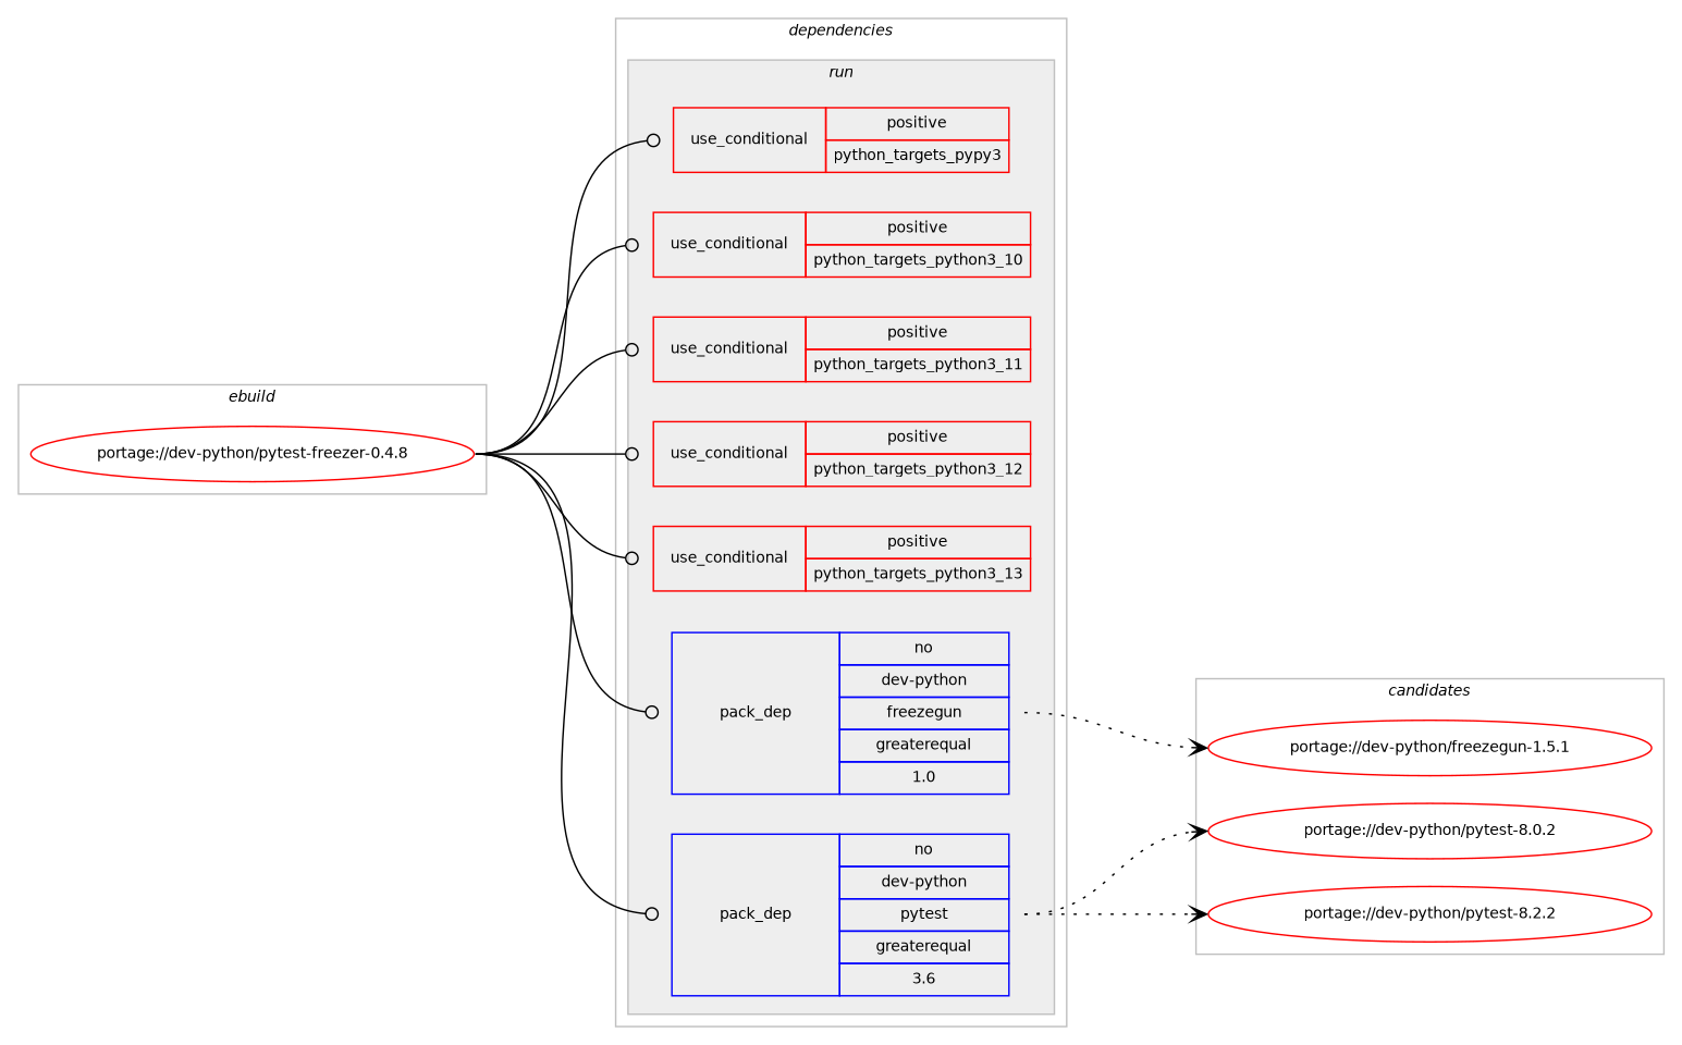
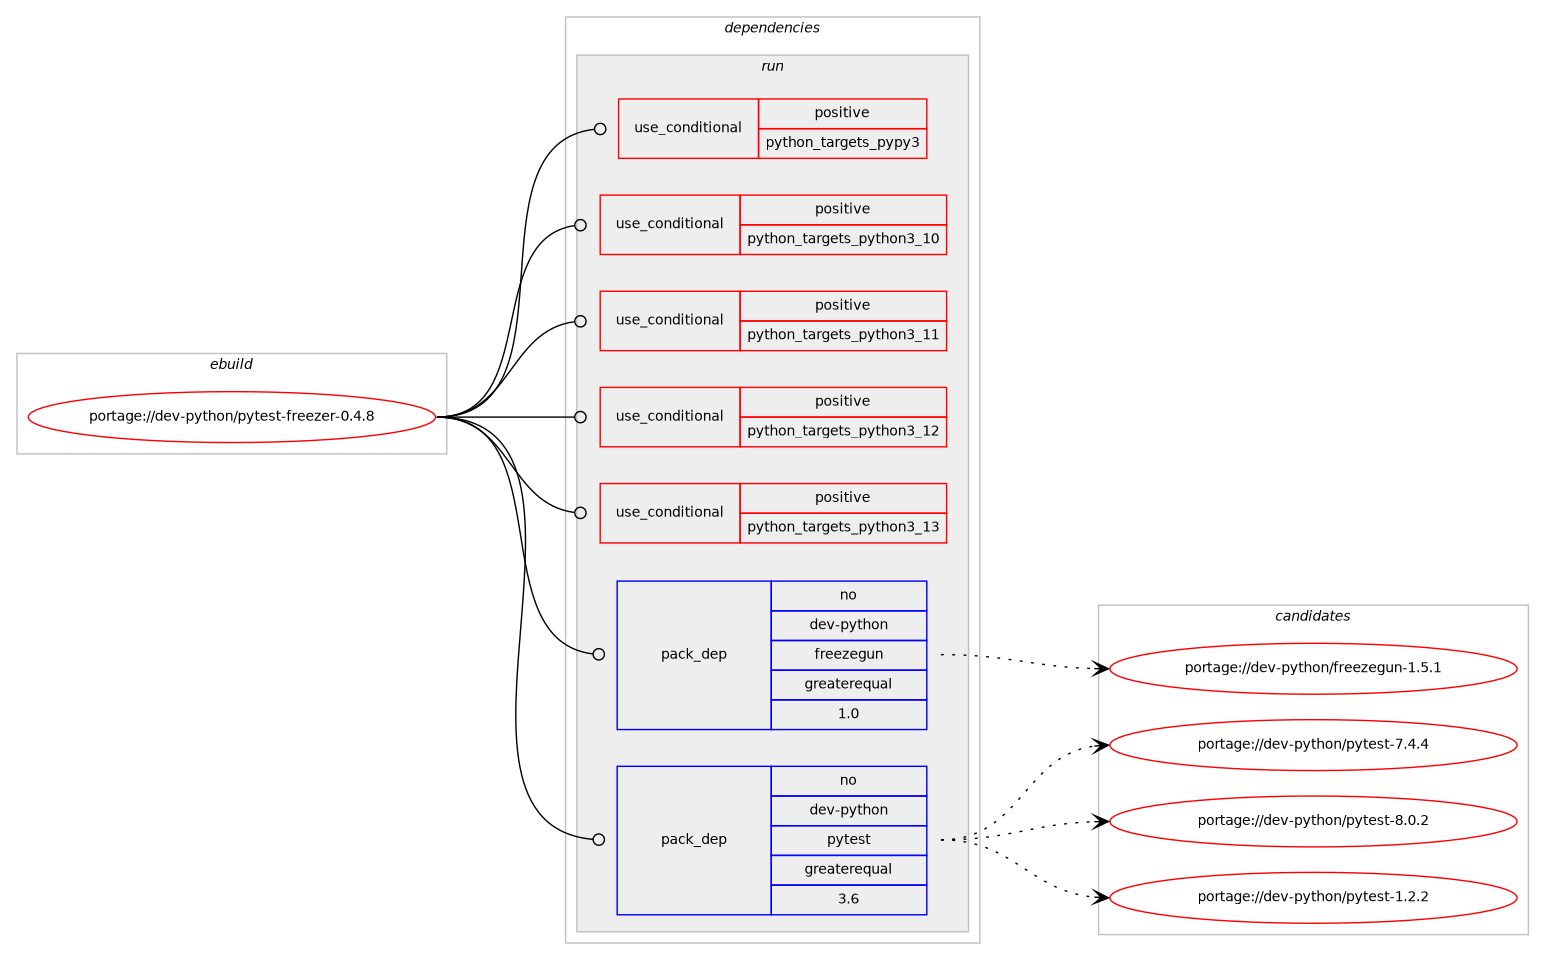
  digraph {
    compound=true
    concentrate=true
    fontname=Helvetica
    fontsize=10
    newrank=true
    rankdir=LR
    ranksep=1.5
    node [color=red fontname=Helvetica fontsize=10 shape=none]
    edge [arrowhead=odot headport=w style=solid tailport=e weight=20]
    n1 [label="portage://dev-python/pytest-freezer-0.4.8" width=4 shape=""]
    n2 [label=<<TABLE BORDER="0" CELLBORDER="1" CELLSPACING="0" CELLPADDING="4"><TR><TD ROWSPAN="3" CELLPADDING="10">use_conditional</TD></TR><TR><TD>positive</TD></TR><TR><TD>python_targets_pypy3</TD></TR></TABLE>>]
    n3 [label=<<TABLE BORDER="0" CELLBORDER="1" CELLSPACING="0" CELLPADDING="4"><TR><TD ROWSPAN="3" CELLPADDING="10">use_conditional</TD></TR><TR><TD>positive</TD></TR><TR><TD>python_targets_python3_10</TD></TR></TABLE>>]
    n4 [label=<<TABLE BORDER="0" CELLBORDER="1" CELLSPACING="0" CELLPADDING="4"><TR><TD ROWSPAN="3" CELLPADDING="10">use_conditional</TD></TR><TR><TD>positive</TD></TR><TR><TD>python_targets_python3_11</TD></TR></TABLE>>]
    n5 [label=<<TABLE BORDER="0" CELLBORDER="1" CELLSPACING="0" CELLPADDING="4"><TR><TD ROWSPAN="3" CELLPADDING="10">use_conditional</TD></TR><TR><TD>positive</TD></TR><TR><TD>python_targets_python3_12</TD></TR></TABLE>>]
    n6 [label=<<TABLE BORDER="0" CELLBORDER="1" CELLSPACING="0" CELLPADDING="4"><TR><TD ROWSPAN="3" CELLPADDING="10">use_conditional</TD></TR><TR><TD>positive</TD></TR><TR><TD>python_targets_python3_13</TD></TR></TABLE>>]
    n7 [color=blue label=<<TABLE BORDER="0" CELLBORDER="1" CELLSPACING="0" CELLPADDING="4" WIDTH="220"><TR><TD ROWSPAN="6" CELLPADDING="30">pack_dep</TD></TR><TR><TD WIDTH="110">no</TD></TR><TR><TD>dev-python</TD></TR><TR><TD>freezegun</TD></TR><TR><TD>greaterequal</TD></TR><TR><TD>1.0</TD></TR></TABLE>>]
    n8 [color=blue label=<<TABLE BORDER="0" CELLBORDER="1" CELLSPACING="0" CELLPADDING="4" WIDTH="220"><TR><TD ROWSPAN="6" CELLPADDING="30">pack_dep</TD></TR><TR><TD WIDTH="110">no</TD></TR><TR><TD>dev-python</TD></TR><TR><TD>pytest</TD></TR><TR><TD>greaterequal</TD></TR><TR><TD>3.6</TD></TR></TABLE>>]
    n9 [label="portage://dev-python/freezegun-1.5.1" width=4 shape=""]
+   n10 [label="portage://dev-python/pytest-7.4.4" width=4 shape=""]
    n11 [label="portage://dev-python/pytest-8.0.2" width=4 shape=""]
-   n12 [label="portage://dev-python/pytest-8.2.2" width=4 shape=""]
+   n12 [label="portage://dev-python/pytest-1.2.2" width=4 shape=""]
    subgraph cluster_1 {
      color=gray
      label=<<i>ebuild</i>>
      rank=same
      n1
    }
    subgraph cluster_2 {
      color=gray
      label=<<i>dependencies</i>>
      subgraph cluster_3 {
        color=gray
        fillcolor="#eeeeee"
        label=<<i>compile</i>>
        style=filled
      }
      subgraph cluster_4 {
        color=gray
        fillcolor="#eeeeee"
        label=<<i>compile and run</i>>
        style=filled
      }
      subgraph cluster_5 {
        color=gray
        fillcolor="#eeeeee"
        label=<<i>run</i>>
        style=filled
        subgraph sub_6 {
          color=gray
          fillcolor="#eeeeee"
          label=<<i>run</i>>
          style=filled
          n2
        }
        subgraph sub_7 {
          color=gray
          fillcolor="#eeeeee"
          label=<<i>run</i>>
          style=filled
          n3
        }
        subgraph sub_8 {
          color=gray
          fillcolor="#eeeeee"
          label=<<i>run</i>>
          style=filled
          n4
        }
        subgraph sub_9 {
          color=gray
          fillcolor="#eeeeee"
          label=<<i>run</i>>
          style=filled
          n5
        }
        subgraph sub_10 {
          color=gray
          fillcolor="#eeeeee"
          label=<<i>run</i>>
          style=filled
          n6
        }
        subgraph sub_11 {
          color=gray
          fillcolor="#eeeeee"
          label=<<i>run</i>>
          style=filled
          n7
        }
        subgraph sub_12 {
          color=gray
          fillcolor="#eeeeee"
          label=<<i>run</i>>
          style=filled
          n8
        }
      }
    }
    subgraph cluster_13 {
      color=gray
      label=<<i>candidates</i>>
      rank=same
      subgraph sub_14 {
        color=black
        label=<<i>candidates</i>>
        nodesep=1
        rank=same
        n9
      }
      subgraph sub_15 {
        color=black
        label=<<i>candidates</i>>
        nodesep=1
        rank=same
+       n10
        n11
        n12
      }
    }
    n1 -> n2
    n1 -> n3
    n1 -> n4
    n1 -> n5
    n1 -> n6
    n1 -> n7
    n1 -> n8
    n7 -> n9 [arrowhead=vee style=dotted weight=100]
+   n8 -> n10 [arrowhead=vee style=dotted weight=100]
    n8 -> n11 [arrowhead=vee style=dotted weight=100]
    n8 -> n12 [arrowhead=vee style=dotted weight=100]
  }
